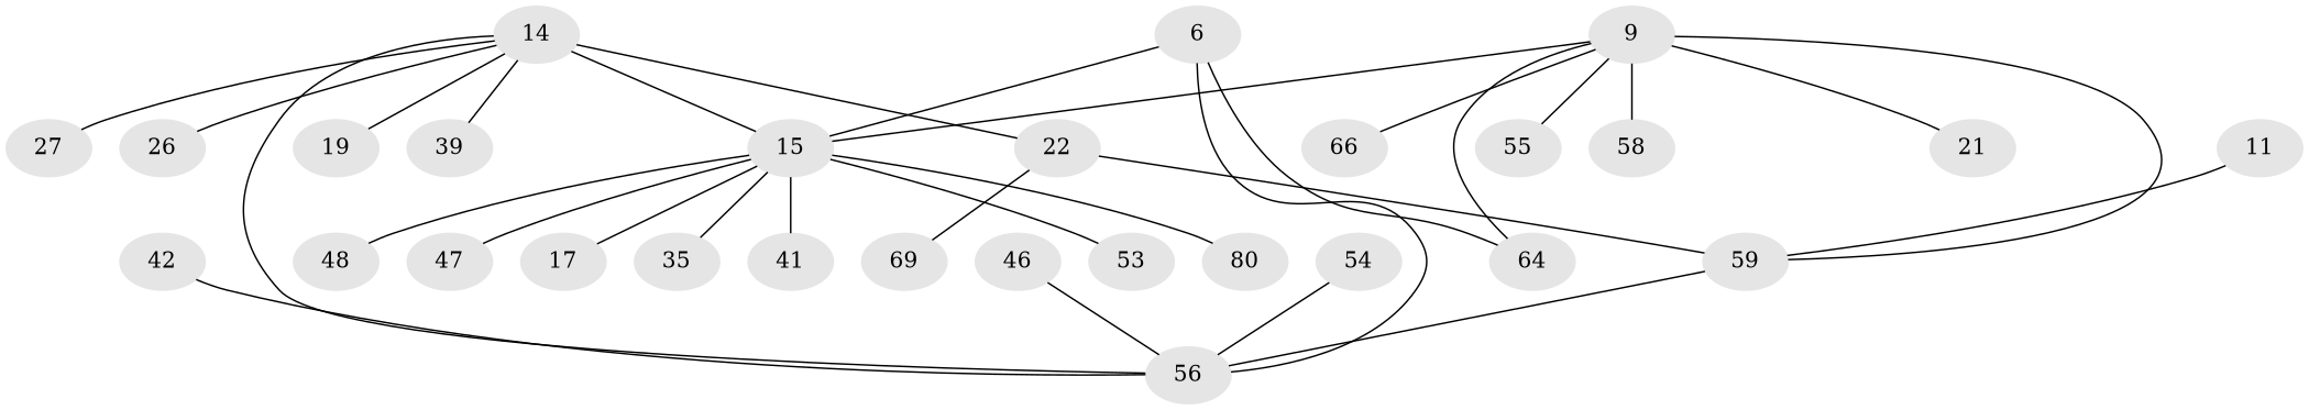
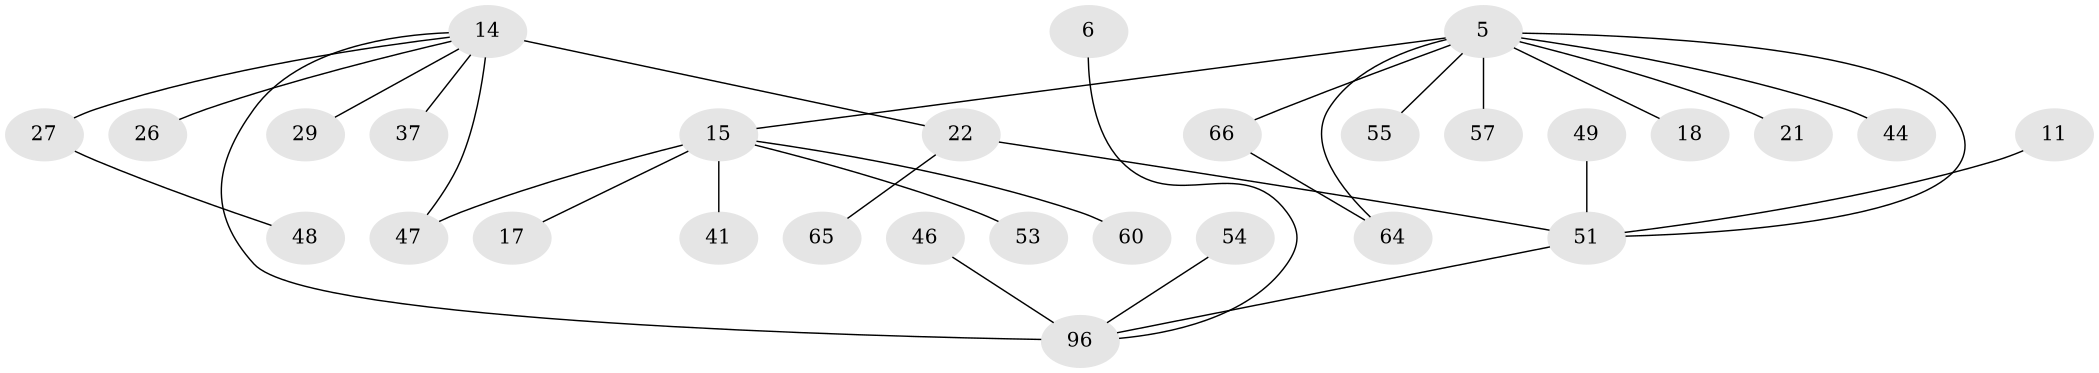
  graph {
    node [color=gray90 style=filled]
    6 [super="+4"]
    15 [super="+2"]
-   56 [super="+45+32"]
+   56 [super="+45+32" label=96]
    64 [super="+28+5+34+59+61+62+63"]
    17
-   35
    41
    47
    48
    53
-   60 [label=80]
-   9 [super="+8+3"]
+   60
+   9 [super="+8+3" label=5]
+   18
    21
-   51 [super="+36+50+7" label=59]
+   44
+   51 [super="+36+50+7"]
    55 [super="+52"]
-   58
+   58 [label=57]
    66
    14 [super="+13+12"]
    22 [super="+19"]
    26
    27
-   29 [label=19]
-   39
-   65 [label=69]
+   29
+   39 [label=37]
+   65
    n27 [label=11]
-   42 [super="+33"]
    46
+   49
    54
-   6 -- 15 [weight=2]
    6 -- 56
-   6 -- 64 [weight=2]
+   66 -- 64 [weight=2]
    15 -- 17
-   15 -- 35
    15 -- 41
    15 -- 47
-   15 -- 48
+   27 -- 48
    15 -- 53
    15 -- 60
    9 -- 15 [weight=3]
    9 -- 64
+   9 -- 18
    9 -- 21
+   9 -- 44
    9 -- 51 [weight=3]
    9 -- 55
    9 -- 58
    9 -- 66
    51 -- 56 [weight=2]
-   14 -- 15 [weight=3]
+   14 -- 47 [weight=3]
    14 -- 56 [weight=2]
    14 -- 22
    14 -- 26
    14 -- 27
    14 -- 29
    14 -- 39
    22 -- 51 [weight=2]
    22 -- 65
    n27 -- 51
-   42 -- 56
    46 -- 56
+   49 -- 51
    54 -- 56
  }
